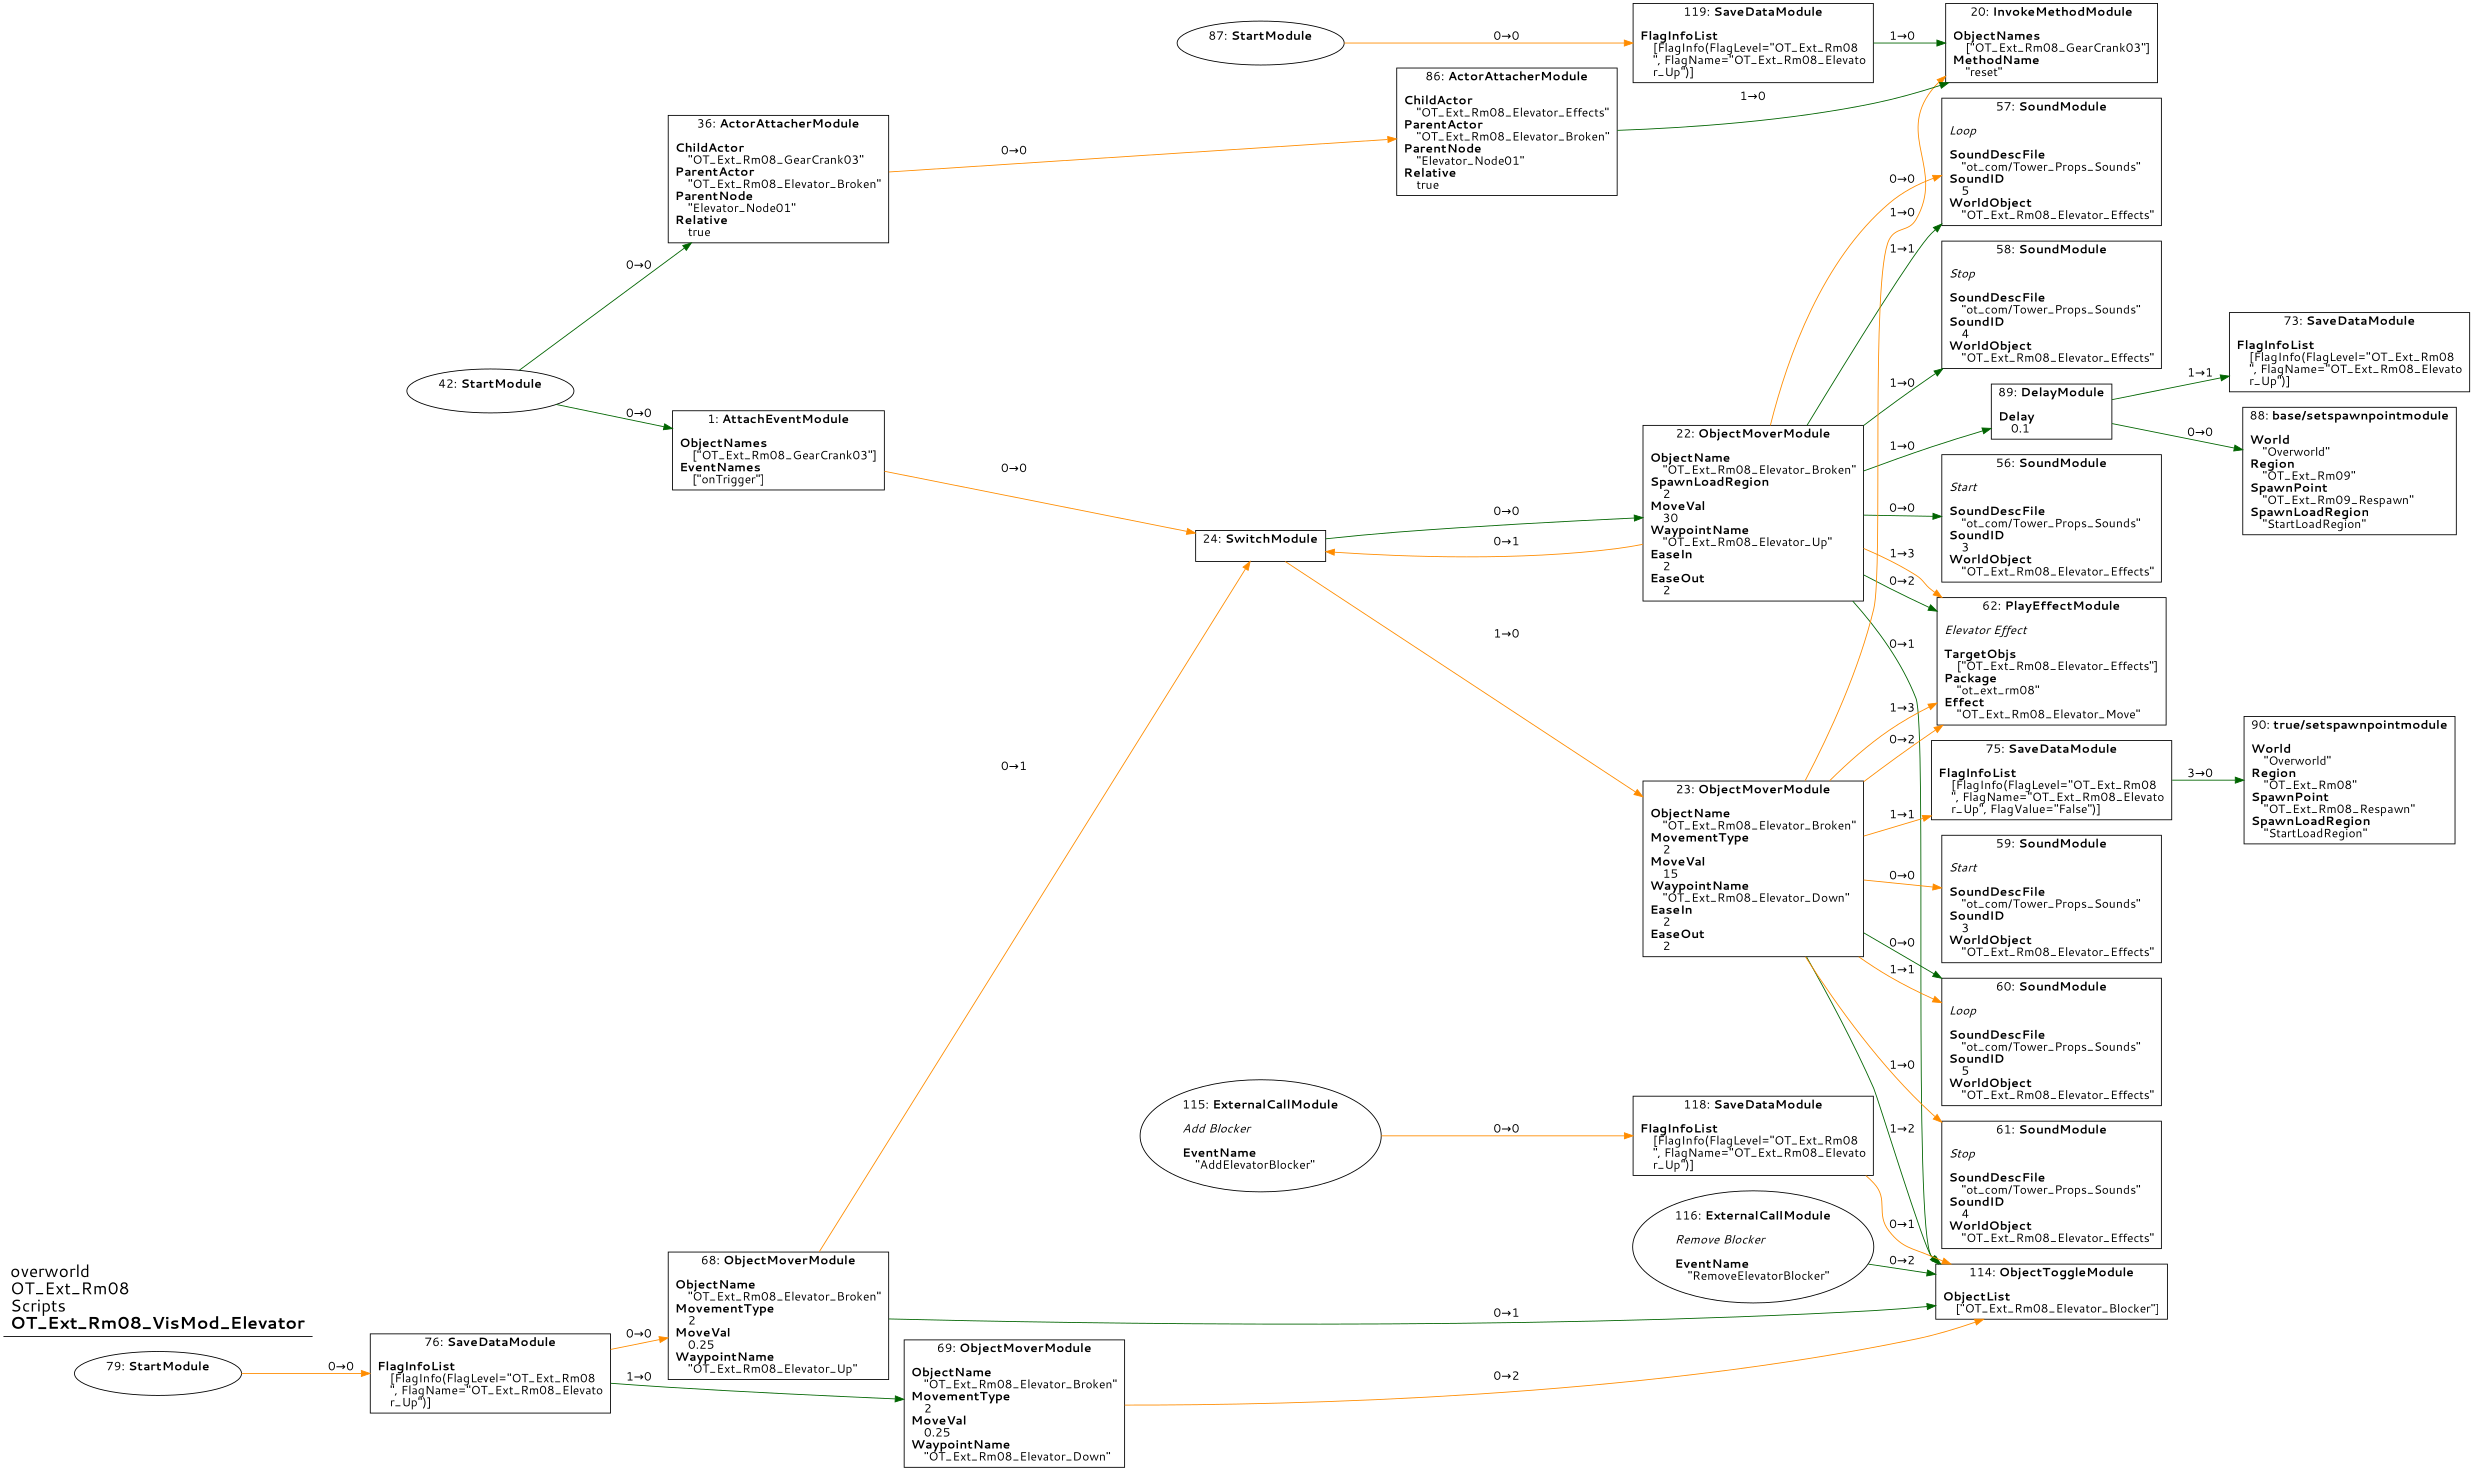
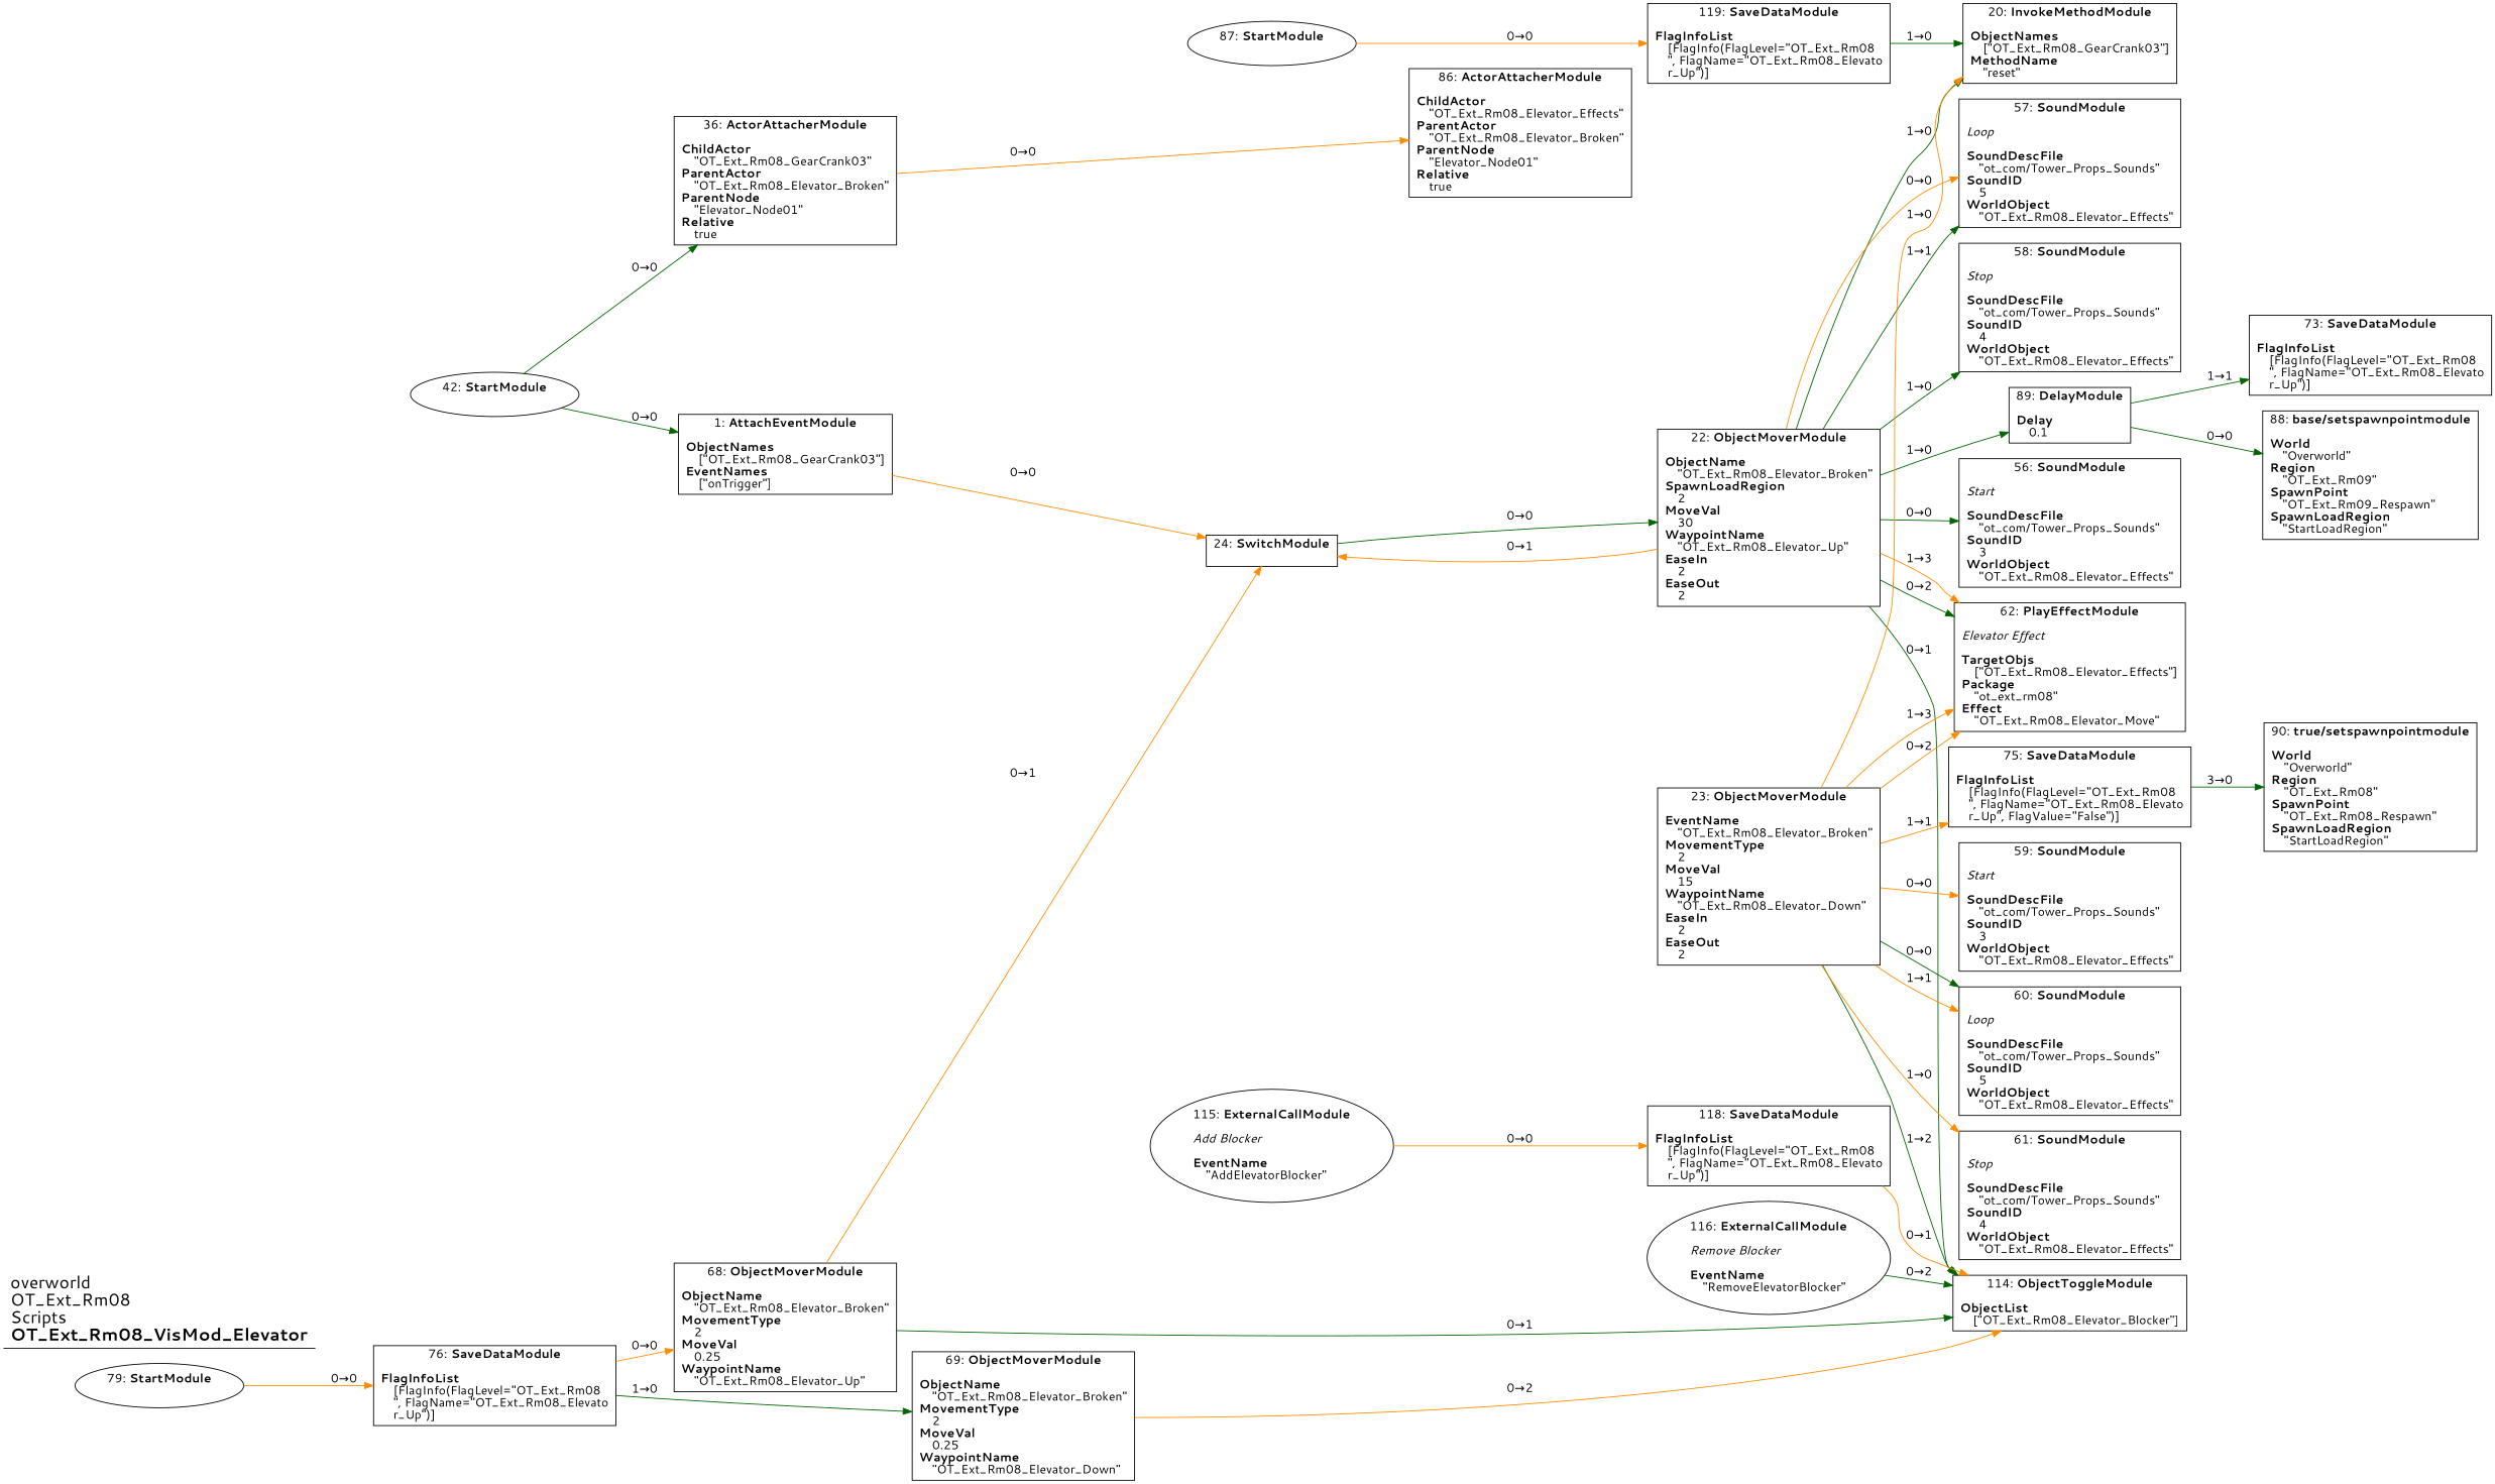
  digraph {
    fontname="Segoe UI"
    rankdir=LR
    splines=spline
    node [fontname="Segoe UI" shape=box]
    edge [color=darkorange fontname="Segoe UI"]
    n1 [label=<1: <b>AttachEventModule</b><br/><br/><b>ObjectNames</b><br align="left"/>    [&quot;OT_Ext_Rm08_GearCrank03&quot;]<br align="left"/><b>EventNames</b><br align="left"/>    [&quot;onTrigger&quot;]<br align="left"/>>]
    n2 [label=<24: <b>SwitchModule</b><br/><br/>>]
    n3 [label=<22: <b>ObjectMoverModule</b><br/><br/><b>ObjectName</b><br align="left"/>    &quot;OT_Ext_Rm08_Elevator_Broken&quot;<br align="left"/><b>SpawnLoadRegion</b><br align="left"/>    2<br align="left"/><b>MoveVal</b><br align="left"/>    30<br align="left"/><b>WaypointName</b><br align="left"/>    &quot;OT_Ext_Rm08_Elevator_Up&quot;<br align="left"/><b>EaseIn</b><br align="left"/>    2<br align="left"/><b>EaseOut</b><br align="left"/>    2<br align="left"/>>]
-   n4 [label=<23: <b>ObjectMoverModule</b><br/><br/><b>ObjectName</b><br align="left"/>    &quot;OT_Ext_Rm08_Elevator_Broken&quot;<br align="left"/><b>MovementType</b><br align="left"/>    2<br align="left"/><b>MoveVal</b><br align="left"/>    15<br align="left"/><b>WaypointName</b><br align="left"/>    &quot;OT_Ext_Rm08_Elevator_Down&quot;<br align="left"/><b>EaseIn</b><br align="left"/>    2<br align="left"/><b>EaseOut</b><br align="left"/>    2<br align="left"/>>]
+   n4 [label=<23: <b>ObjectMoverModule</b><br/><br/><b>EventName</b><br align="left"/>    &quot;OT_Ext_Rm08_Elevator_Broken&quot;<br align="left"/><b>MovementType</b><br align="left"/>    2<br align="left"/><b>MoveVal</b><br align="left"/>    15<br align="left"/><b>WaypointName</b><br align="left"/>    &quot;OT_Ext_Rm08_Elevator_Down&quot;<br align="left"/><b>EaseIn</b><br align="left"/>    2<br align="left"/><b>EaseOut</b><br align="left"/>    2<br align="left"/>>]
    n5 [label=<20: <b>InvokeMethodModule</b><br/><br/><b>ObjectNames</b><br align="left"/>    [&quot;OT_Ext_Rm08_GearCrank03&quot;]<br align="left"/><b>MethodName</b><br align="left"/>    &quot;reset&quot;<br align="left"/>>]
    n6 [label=<56: <b>SoundModule</b><br/><br/><i>Start<br align="left"/></i><br align="left"/><b>SoundDescFile</b><br align="left"/>    &quot;ot_com/Tower_Props_Sounds&quot;<br align="left"/><b>SoundID</b><br align="left"/>    3<br align="left"/><b>WorldObject</b><br align="left"/>    &quot;OT_Ext_Rm08_Elevator_Effects&quot;<br align="left"/>>]
    n7 [label=<57: <b>SoundModule</b><br/><br/><i>Loop<br align="left"/></i><br align="left"/><b>SoundDescFile</b><br align="left"/>    &quot;ot_com/Tower_Props_Sounds&quot;<br align="left"/><b>SoundID</b><br align="left"/>    5<br align="left"/><b>WorldObject</b><br align="left"/>    &quot;OT_Ext_Rm08_Elevator_Effects&quot;<br align="left"/>>]
    n8 [label=<58: <b>SoundModule</b><br/><br/><i>Stop<br align="left"/></i><br align="left"/><b>SoundDescFile</b><br align="left"/>    &quot;ot_com/Tower_Props_Sounds&quot;<br align="left"/><b>SoundID</b><br align="left"/>    4<br align="left"/><b>WorldObject</b><br align="left"/>    &quot;OT_Ext_Rm08_Elevator_Effects&quot;<br align="left"/>>]
    n9 [label=<62: <b>PlayEffectModule</b><br/><br/><i>Elevator Effect<br align="left"/></i><br align="left"/><b>TargetObjs</b><br align="left"/>    [&quot;OT_Ext_Rm08_Elevator_Effects&quot;]<br align="left"/><b>Package</b><br align="left"/>    &quot;ot_ext_rm08&quot;<br align="left"/><b>Effect</b><br align="left"/>    &quot;OT_Ext_Rm08_Elevator_Move&quot;<br align="left"/>>]
    n10 [label=<89: <b>DelayModule</b><br/><br/><b>Delay</b><br align="left"/>    0.1<br align="left"/>>]
    n11 [label=<114: <b>ObjectToggleModule</b><br/><br/><b>ObjectList</b><br align="left"/>    [&quot;OT_Ext_Rm08_Elevator_Blocker&quot;]<br align="left"/>>]
    n12 [label=<59: <b>SoundModule</b><br/><br/><i>Start<br align="left"/></i><br align="left"/><b>SoundDescFile</b><br align="left"/>    &quot;ot_com/Tower_Props_Sounds&quot;<br align="left"/><b>SoundID</b><br align="left"/>    3<br align="left"/><b>WorldObject</b><br align="left"/>    &quot;OT_Ext_Rm08_Elevator_Effects&quot;<br align="left"/>>]
    n13 [label=<60: <b>SoundModule</b><br/><br/><i>Loop<br align="left"/></i><br align="left"/><b>SoundDescFile</b><br align="left"/>    &quot;ot_com/Tower_Props_Sounds&quot;<br align="left"/><b>SoundID</b><br align="left"/>    5<br align="left"/><b>WorldObject</b><br align="left"/>    &quot;OT_Ext_Rm08_Elevator_Effects&quot;<br align="left"/>>]
    n14 [label=<61: <b>SoundModule</b><br/><br/><i>Stop<br align="left"/></i><br align="left"/><b>SoundDescFile</b><br align="left"/>    &quot;ot_com/Tower_Props_Sounds&quot;<br align="left"/><b>SoundID</b><br align="left"/>    4<br align="left"/><b>WorldObject</b><br align="left"/>    &quot;OT_Ext_Rm08_Elevator_Effects&quot;<br align="left"/>>]
    n15 [label=<75: <b>SaveDataModule</b><br/><br/><b>FlagInfoList</b><br align="left"/>    [FlagInfo(FlagLevel=&quot;OT_Ext_Rm08<br align="left"/>    &quot;, FlagName=&quot;OT_Ext_Rm08_Elevato<br align="left"/>    r_Up&quot;, FlagValue=&quot;False&quot;)]<br align="left"/>>]
    n16 [label=<73: <b>SaveDataModule</b><br/><br/><b>FlagInfoList</b><br align="left"/>    [FlagInfo(FlagLevel=&quot;OT_Ext_Rm08<br align="left"/>    &quot;, FlagName=&quot;OT_Ext_Rm08_Elevato<br align="left"/>    r_Up&quot;)]<br align="left"/>>]
    n17 [label=<88: <b>base/setspawnpointmodule</b><br/><br/><b>World</b><br align="left"/>    &quot;Overworld&quot;<br align="left"/><b>Region</b><br align="left"/>    &quot;OT_Ext_Rm09&quot;<br align="left"/><b>SpawnPoint</b><br align="left"/>    &quot;OT_Ext_Rm09_Respawn&quot;<br align="left"/><b>SpawnLoadRegion</b><br align="left"/>    &quot;StartLoadRegion&quot;<br align="left"/>>]
    n18 [label=<90: <b>true/setspawnpointmodule</b><br/><br/><b>World</b><br align="left"/>    &quot;Overworld&quot;<br align="left"/><b>Region</b><br align="left"/>    &quot;OT_Ext_Rm08&quot;<br align="left"/><b>SpawnPoint</b><br align="left"/>    &quot;OT_Ext_Rm08_Respawn&quot;<br align="left"/><b>SpawnLoadRegion</b><br align="left"/>    &quot;StartLoadRegion&quot;<br align="left"/>>]
    n19 [label=<36: <b>ActorAttacherModule</b><br/><br/><b>ChildActor</b><br align="left"/>    &quot;OT_Ext_Rm08_GearCrank03&quot;<br align="left"/><b>ParentActor</b><br align="left"/>    &quot;OT_Ext_Rm08_Elevator_Broken&quot;<br align="left"/><b>ParentNode</b><br align="left"/>    &quot;Elevator_Node01&quot;<br align="left"/><b>Relative</b><br align="left"/>    true<br align="left"/>>]
    n20 [label=<86: <b>ActorAttacherModule</b><br/><br/><b>ChildActor</b><br align="left"/>    &quot;OT_Ext_Rm08_Elevator_Effects&quot;<br align="left"/><b>ParentActor</b><br align="left"/>    &quot;OT_Ext_Rm08_Elevator_Broken&quot;<br align="left"/><b>ParentNode</b><br align="left"/>    &quot;Elevator_Node01&quot;<br align="left"/><b>Relative</b><br align="left"/>    true<br align="left"/>>]
    n21 [label=<42: <b>StartModule</b><br/><br/>> shape=oval]
    n22 [label=<68: <b>ObjectMoverModule</b><br/><br/><b>ObjectName</b><br align="left"/>    &quot;OT_Ext_Rm08_Elevator_Broken&quot;<br align="left"/><b>MovementType</b><br align="left"/>    2<br align="left"/><b>MoveVal</b><br align="left"/>    0.25<br align="left"/><b>WaypointName</b><br align="left"/>    &quot;OT_Ext_Rm08_Elevator_Up&quot;<br align="left"/>>]
    n23 [label=<69: <b>ObjectMoverModule</b><br/><br/><b>ObjectName</b><br align="left"/>    &quot;OT_Ext_Rm08_Elevator_Broken&quot;<br align="left"/><b>MovementType</b><br align="left"/>    2<br align="left"/><b>MoveVal</b><br align="left"/>    0.25<br align="left"/><b>WaypointName</b><br align="left"/>    &quot;OT_Ext_Rm08_Elevator_Down&quot;<br align="left"/>>]
    n24 [label=<76: <b>SaveDataModule</b><br/><br/><b>FlagInfoList</b><br align="left"/>    [FlagInfo(FlagLevel=&quot;OT_Ext_Rm08<br align="left"/>    &quot;, FlagName=&quot;OT_Ext_Rm08_Elevato<br align="left"/>    r_Up&quot;)]<br align="left"/>>]
    n25 [label=<79: <b>StartModule</b><br/><br/>> shape=oval]
    n26 [label=<87: <b>StartModule</b><br/><br/>> shape=oval]
    n27 [label=<119: <b>SaveDataModule</b><br/><br/><b>FlagInfoList</b><br align="left"/>    [FlagInfo(FlagLevel=&quot;OT_Ext_Rm08<br align="left"/>    &quot;, FlagName=&quot;OT_Ext_Rm08_Elevato<br align="left"/>    r_Up&quot;)]<br align="left"/>>]
    n28 [label=<115: <b>ExternalCallModule</b><br/><br/><i>Add Blocker<br align="left"/></i><br align="left"/><b>EventName</b><br align="left"/>    &quot;AddElevatorBlocker&quot;<br align="left"/>> shape=oval]
    n29 [label=<118: <b>SaveDataModule</b><br/><br/><b>FlagInfoList</b><br align="left"/>    [FlagInfo(FlagLevel=&quot;OT_Ext_Rm08<br align="left"/>    &quot;, FlagName=&quot;OT_Ext_Rm08_Elevato<br align="left"/>    r_Up&quot;)]<br align="left"/>>]
    n30 [label=<116: <b>ExternalCallModule</b><br/><br/><i>Remove Blocker<br align="left"/></i><br align="left"/><b>EventName</b><br align="left"/>    &quot;RemoveElevatorBlocker&quot;<br align="left"/>> shape=oval]
    n31 [label=<<font point-size="20">overworld<br align="left"/>OT_Ext_Rm08<br align="left"/>Scripts<br align="left"/><b>OT_Ext_Rm08_VisMod_Elevator</b><br align="left"/></font>> shape=underline]
    n1 -> n2 [label="0→0"]
    n2 -> n3 [color=darkgreen label="0→0"]
-   n2 -> n4 [label="1→0"]
    n3 -> n2 [label="0→1"]
-   n20 -> n5 [color=darkgreen label="1→0"]
+   n3 -> n5 [color=darkgreen label="1→0"]
    n3 -> n6 [color=darkgreen label="0→0"]
    n3 -> n7 [label="0→0"]
    n3 -> n7 [color=darkgreen label="1→1"]
    n3 -> n8 [color=darkgreen label="1→0"]
    n3 -> n9 [color=darkgreen label="0→2"]
    n3 -> n9 [label="1→3"]
    n3 -> n10 [color=darkgreen label="1→0"]
    n3 -> n11 [color=darkgreen label="0→1"]
    n4 -> n5 [label="1→0"]
    n4 -> n9 [label="0→2"]
    n4 -> n9 [label="1→3"]
    n4 -> n11 [color=darkgreen label="1→2"]
    n4 -> n12 [label="0→0"]
    n4 -> n13 [color=darkgreen label="0→0"]
    n4 -> n13 [label="1→1"]
    n4 -> n14 [label="1→0"]
    n4 -> n15 [label="1→1"]
    n10 -> n16 [color=darkgreen label="1→1"]
    n10 -> n17 [color=darkgreen label="0→0"]
    n15 -> n18 [color=darkgreen label="3→0"]
    n19 -> n20 [label="0→0"]
    n21 -> n1 [color=darkgreen label="0→0"]
    n21 -> n19 [color=darkgreen label="0→0"]
    n22 -> n2 [label="0→1"]
    n22 -> n11 [color=darkgreen label="0→1"]
    n23 -> n11 [label="0→2"]
    n24 -> n22 [label="0→0"]
    n24 -> n23 [color=darkgreen label="1→0"]
    n25 -> n24 [label="0→0"]
    n26 -> n27 [label="0→0"]
    n27 -> n5 [color=darkgreen label="1→0"]
    n28 -> n29 [label="0→0"]
    n29 -> n11 [label="0→1"]
    n30 -> n11 [color=darkgreen label="0→2"]
  }
